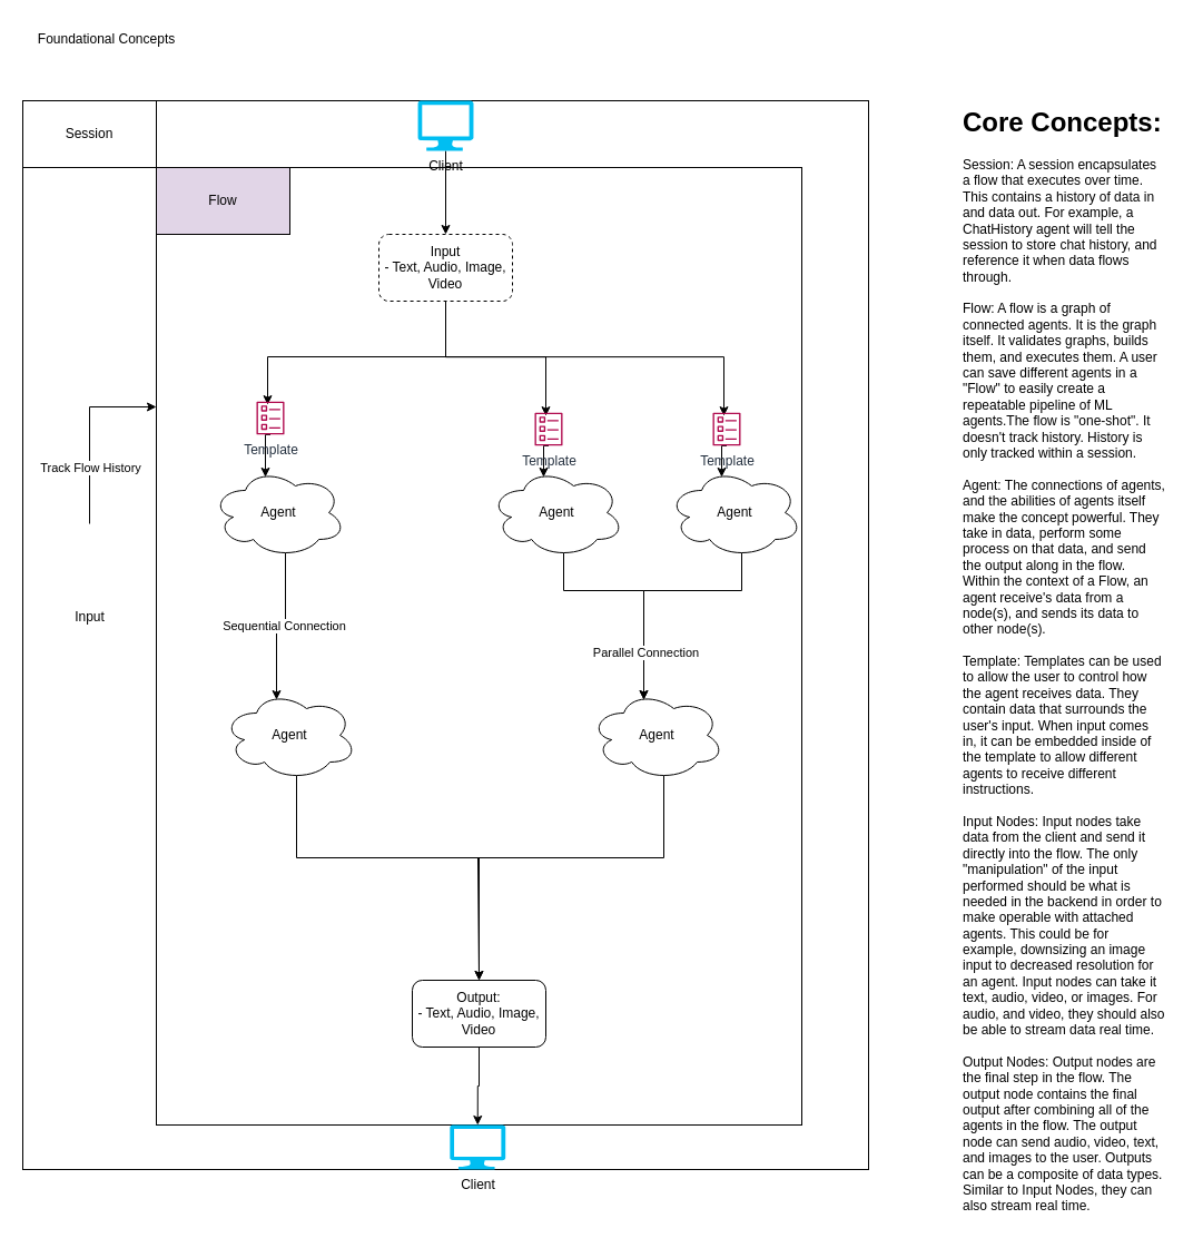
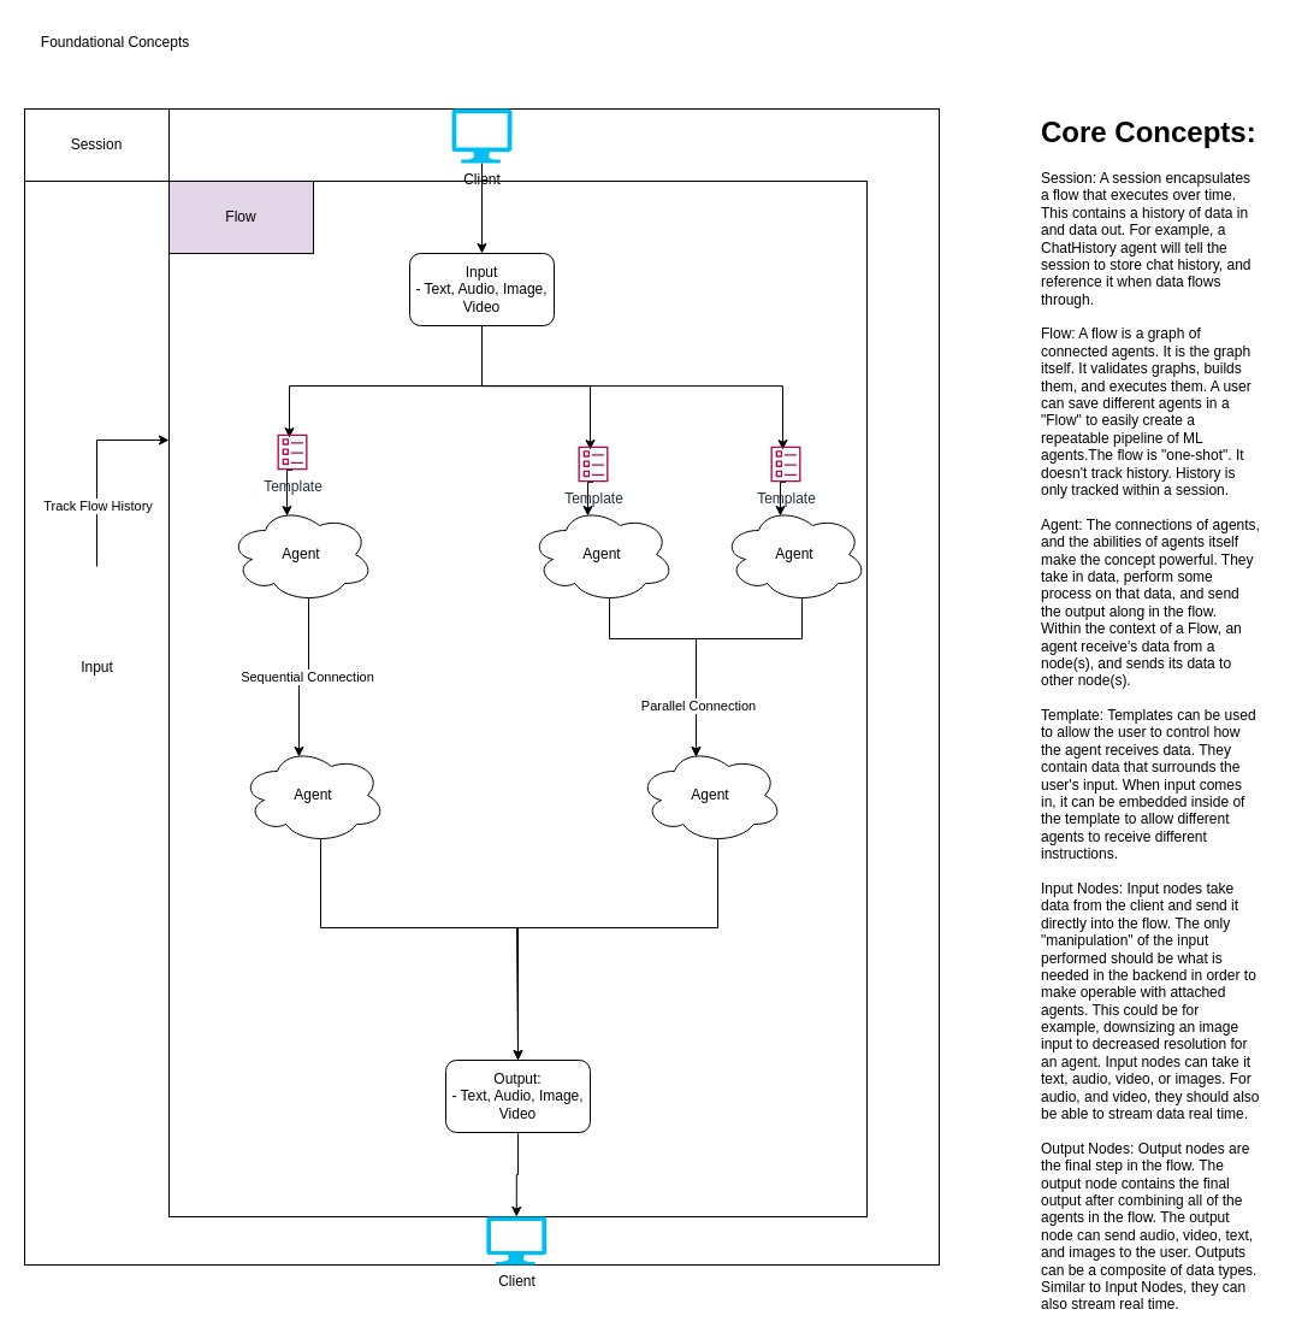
  <mxCell id="0" />
  <mxCell id="1" parent="0" />
  <mxCell id="2" value="Foundational Concepts" style="text;html=1;align=center;verticalAlign=middle;resizable=0;points=[];autosize=1;strokeColor=none;fillColor=none;" vertex="1" parent="1"><mxGeometry x="20" y="20" width="150" height="30" as="geometry" /></mxCell>
  <mxCell id="3" value="" style="rounded=0;whiteSpace=wrap;html=1;" vertex="1" parent="1"><mxGeometry x="20" y="90" width="760" height="960" as="geometry" /></mxCell>
  <mxCell id="4" value="Session" style="rounded=0;whiteSpace=wrap;html=1;" vertex="1" parent="1"><mxGeometry x="20" y="90" width="120" height="60" as="geometry" /></mxCell>
  <mxCell id="5" value="" style="rounded=0;whiteSpace=wrap;html=1;" vertex="1" parent="1"><mxGeometry x="140" y="150" width="580" height="860" as="geometry" /></mxCell>
  <mxCell id="6" value="Flow" style="rounded=0;whiteSpace=wrap;html=1;fillColor=#e1d5e7;" vertex="1" parent="1"><mxGeometry x="140" y="150" width="120" height="60" as="geometry" /></mxCell>
  <mxCell id="7" style="edgeStyle=orthogonalEdgeStyle;rounded=0;orthogonalLoop=1;jettySize=auto;html=1;exitX=0.55;exitY=0.95;exitDx=0;exitDy=0;exitPerimeter=0;entryX=0.4;entryY=0.1;entryDx=0;entryDy=0;entryPerimeter=0;" edge="1" parent="1" source="9" target="21"><mxGeometry relative="1" as="geometry" /></mxCell>
  <mxCell id="8" value="Sequential Connection" style="edgeLabel;html=1;align=center;verticalAlign=middle;resizable=0;points=[];" vertex="1" connectable="0" parent="7"><mxGeometry x="-0.057" y="1" relative="1" as="geometry"><mxPoint as="offset" /></mxGeometry></mxCell>
  <mxCell id="9" value="Agent" style="ellipse;shape=cloud;whiteSpace=wrap;html=1;" vertex="1" parent="1"><mxGeometry x="190" y="420" width="120" height="80" as="geometry" /></mxCell>
  <mxCell id="10" style="edgeStyle=orthogonalEdgeStyle;rounded=0;orthogonalLoop=1;jettySize=auto;html=1;exitX=0.55;exitY=0.95;exitDx=0;exitDy=0;exitPerimeter=0;entryX=0.4;entryY=0.1;entryDx=0;entryDy=0;entryPerimeter=0;" edge="1" parent="1" source="11" target="23"><mxGeometry relative="1" as="geometry"><Array as="points"><mxPoint x="666" y="530" /><mxPoint x="578" y="530" /></Array></mxGeometry></mxCell>
  <mxCell id="11" value="Agent" style="ellipse;shape=cloud;whiteSpace=wrap;html=1;" vertex="1" parent="1"><mxGeometry x="600" y="420" width="120" height="80" as="geometry" /></mxCell>
  <mxCell id="12" style="edgeStyle=orthogonalEdgeStyle;rounded=0;orthogonalLoop=1;jettySize=auto;html=1;exitX=0.55;exitY=0.95;exitDx=0;exitDy=0;exitPerimeter=0;entryX=0.4;entryY=0.1;entryDx=0;entryDy=0;entryPerimeter=0;" edge="1" parent="1" source="14" target="23"><mxGeometry relative="1" as="geometry"><Array as="points"><mxPoint x="506" y="530" /><mxPoint x="578" y="530" /></Array></mxGeometry></mxCell>
  <mxCell id="13" value="Parallel Connection" style="edgeLabel;html=1;align=center;verticalAlign=middle;resizable=0;points=[];" vertex="1" connectable="0" parent="12"><mxGeometry x="0.578" y="1" relative="1" as="geometry"><mxPoint as="offset" /></mxGeometry></mxCell>
  <mxCell id="14" value="Agent" style="ellipse;shape=cloud;whiteSpace=wrap;html=1;" vertex="1" parent="1"><mxGeometry x="440" y="420" width="120" height="80" as="geometry" /></mxCell>
  <mxCell id="15" style="edgeStyle=orthogonalEdgeStyle;rounded=0;orthogonalLoop=1;jettySize=auto;html=1;exitX=0.5;exitY=1;exitDx=0;exitDy=0;entryX=0.4;entryY=0.1;entryDx=0;entryDy=0;entryPerimeter=0;" edge="1" parent="1" source="34" target="9"><mxGeometry relative="1" as="geometry" /></mxCell>
  <mxCell id="16" style="edgeStyle=orthogonalEdgeStyle;rounded=0;orthogonalLoop=1;jettySize=auto;html=1;exitX=0.5;exitY=1;exitDx=0;exitDy=0;entryX=0.4;entryY=0.1;entryDx=0;entryDy=0;entryPerimeter=0;" edge="1" parent="1" source="36" target="14"><mxGeometry relative="1" as="geometry" /></mxCell>
  <mxCell id="17" style="edgeStyle=orthogonalEdgeStyle;rounded=0;orthogonalLoop=1;jettySize=auto;html=1;exitX=0.5;exitY=1;exitDx=0;exitDy=0;entryX=0.4;entryY=0.1;entryDx=0;entryDy=0;entryPerimeter=0;" edge="1" parent="1" source="38" target="11"><mxGeometry relative="1" as="geometry" /></mxCell>
- <mxCell id="18" value="Input&lt;br&gt;- Text, Audio, Image, Video" style="rounded=1;whiteSpace=wrap;html=1;dashed=1;" vertex="1" parent="1"><mxGeometry x="340" y="210" width="120" height="60" as="geometry" /></mxCell>
+ <mxCell id="18" value="Input&lt;br&gt;- Text, Audio, Image, Video" style="rounded=1;whiteSpace=wrap;html=1;" vertex="1" parent="1"><mxGeometry x="340" y="210" width="120" height="60" as="geometry" /></mxCell>
  <mxCell id="19" style="edgeStyle=orthogonalEdgeStyle;rounded=0;orthogonalLoop=1;jettySize=auto;html=1;exitX=0.5;exitY=1;exitDx=0;exitDy=0;" edge="1" parent="1" source="18" target="18"><mxGeometry relative="1" as="geometry" /></mxCell>
  <mxCell id="20" style="edgeStyle=orthogonalEdgeStyle;rounded=0;orthogonalLoop=1;jettySize=auto;html=1;exitX=0.55;exitY=0.95;exitDx=0;exitDy=0;exitPerimeter=0;entryX=0.5;entryY=0;entryDx=0;entryDy=0;" edge="1" parent="1" source="21" target="25"><mxGeometry relative="1" as="geometry"><Array as="points"><mxPoint x="266" y="770" /><mxPoint x="430" y="770" /></Array></mxGeometry></mxCell>
  <mxCell id="21" value="Agent" style="ellipse;shape=cloud;whiteSpace=wrap;html=1;" vertex="1" parent="1"><mxGeometry x="200" y="620" width="120" height="80" as="geometry" /></mxCell>
  <mxCell id="22" style="edgeStyle=orthogonalEdgeStyle;rounded=0;orthogonalLoop=1;jettySize=auto;html=1;exitX=0.55;exitY=0.95;exitDx=0;exitDy=0;exitPerimeter=0;entryX=0.5;entryY=0;entryDx=0;entryDy=0;" edge="1" parent="1" source="23" target="25"><mxGeometry relative="1" as="geometry"><Array as="points"><mxPoint x="596" y="770" /><mxPoint x="429" y="770" /></Array></mxGeometry></mxCell>
  <mxCell id="23" value="Agent" style="ellipse;shape=cloud;whiteSpace=wrap;html=1;" vertex="1" parent="1"><mxGeometry x="530" y="620" width="120" height="80" as="geometry" /></mxCell>
  <mxCell id="24" style="edgeStyle=orthogonalEdgeStyle;rounded=0;orthogonalLoop=1;jettySize=auto;html=1;exitX=0.5;exitY=1;exitDx=0;exitDy=0;entryX=0.5;entryY=0;entryDx=0;entryDy=0;entryPerimeter=0;" edge="1" parent="1" source="25" target="26"><mxGeometry relative="1" as="geometry" /></mxCell>
  <mxCell id="25" value="Output:&lt;br&gt;- Text, Audio, Image, Video" style="rounded=1;whiteSpace=wrap;html=1;" vertex="1" parent="1"><mxGeometry x="370" y="880" width="120" height="60" as="geometry" /></mxCell>
  <mxCell id="26" value="Client" style="verticalLabelPosition=bottom;html=1;verticalAlign=top;align=center;strokeColor=none;fillColor=#00BEF2;shape=mxgraph.azure.computer;pointerEvents=1;" vertex="1" parent="1"><mxGeometry x="403.75" y="1010" width="50" height="40" as="geometry" /></mxCell>
  <mxCell id="27" style="edgeStyle=orthogonalEdgeStyle;rounded=0;orthogonalLoop=1;jettySize=auto;html=1;exitX=0.5;exitY=1;exitDx=0;exitDy=0;exitPerimeter=0;entryX=0.5;entryY=0;entryDx=0;entryDy=0;" edge="1" parent="1" source="28" target="18"><mxGeometry relative="1" as="geometry" /></mxCell>
  <mxCell id="28" value="Client" style="verticalLabelPosition=bottom;html=1;verticalAlign=top;align=center;strokeColor=none;fillColor=#00BEF2;shape=mxgraph.azure.computer;pointerEvents=1;" vertex="1" parent="1"><mxGeometry x="375" y="90" width="50" height="45" as="geometry" /></mxCell>
  <mxCell id="29" style="edgeStyle=orthogonalEdgeStyle;rounded=0;orthogonalLoop=1;jettySize=auto;html=1;exitX=0.5;exitY=0;exitDx=0;exitDy=0;entryX=0;entryY=0.25;entryDx=0;entryDy=0;" edge="1" parent="1" source="31" target="5"><mxGeometry relative="1" as="geometry"><Array as="points"><mxPoint x="80" y="365" /></Array></mxGeometry></mxCell>
  <mxCell id="30" value="Track Flow History" style="edgeLabel;html=1;align=center;verticalAlign=middle;resizable=0;points=[];" vertex="1" connectable="0" parent="29"><mxGeometry x="-0.382" relative="1" as="geometry"><mxPoint as="offset" /></mxGeometry></mxCell>
  <mxCell id="31" value="Input" style="shape=image;html=1;verticalAlign=top;verticalLabelPosition=bottom;labelBackgroundColor=#ffffff;imageAspect=0;aspect=fixed;image=https://cdn1.iconfinder.com/data/icons/unicons-line-vol-4/24/history-128.png" vertex="1" parent="1"><mxGeometry x="45" y="470" width="70" height="70" as="geometry" /></mxCell>
  <mxCell id="32" value="&lt;h1&gt;Core Concepts:&lt;/h1&gt;&lt;div&gt;Session: A session encapsulates a flow that executes over time. This contains a history of data in and data out. For example, a ChatHistory agent will tell the session to store chat history, and reference it when data flows through.&lt;/div&gt;&lt;div&gt;&lt;br&gt;&lt;/div&gt;&lt;div&gt;Flow: A flow is a graph of connected agents. It is the graph itself. It validates graphs, builds them, and executes them. A user can save different agents in a &quot;Flow&quot; to easily create a repeatable pipeline of ML agents.The flow is &quot;one-shot&quot;. It doesn't track history. History is only tracked within a session.&lt;/div&gt;&lt;div&gt;&lt;br&gt;&lt;/div&gt;&lt;div&gt;Agent: The connections of agents, and the abilities of agents itself make the concept powerful. They take in data, perform some process on that data, and send the output along in the flow. Within the context of a Flow, an agent receive's data from a node(s), and sends its data to other node(s).&lt;/div&gt;&lt;div&gt;&lt;br&gt;&lt;/div&gt;&lt;div&gt;Template: Templates can be used to allow the user to control how the agent receives data. They contain data that surrounds the user's input. When input comes in, it can be embedded inside of the template to allow different agents to receive different instructions.&lt;/div&gt;&lt;div&gt;&lt;br&gt;&lt;/div&gt;&lt;div&gt;Input Nodes: Input nodes take data from the client and send it directly into the flow. The only &quot;manipulation&quot; of the input performed should be what is needed in the backend in order to make operable with attached agents. This could be for example, downsizing an image input to decreased resolution for an agent. Input nodes can take it text, audio, video, or images. For audio, and video, they should also be able to stream data real time.&lt;/div&gt;&lt;div&gt;&lt;br&gt;&lt;/div&gt;&lt;div&gt;Output Nodes: Output nodes are the final step in the flow. The output node contains the final output after combining all of the agents in the flow. The output node can send audio, video, text, and images to the user. Outputs can be a composite of data types. Similar to Input Nodes, they can also stream real time.&lt;/div&gt;" style="text;html=1;strokeColor=none;fillColor=none;spacing=5;spacingTop=-20;whiteSpace=wrap;overflow=hidden;rounded=0;" vertex="1" parent="1"><mxGeometry x="860" y="90" width="190" height="1000" as="geometry" /></mxCell>
  <mxCell id="33" value="" style="edgeStyle=orthogonalEdgeStyle;rounded=0;orthogonalLoop=1;jettySize=auto;html=1;exitX=0.5;exitY=1;exitDx=0;exitDy=0;entryX=0.4;entryY=0.1;entryDx=0;entryDy=0;entryPerimeter=0;" edge="1" parent="1" source="18" target="34"><mxGeometry relative="1" as="geometry"><mxPoint x="400" y="270" as="sourcePoint" /><mxPoint x="238" y="428" as="targetPoint" /><Array as="points"><mxPoint x="400" y="320" /><mxPoint x="240" y="320" /></Array></mxGeometry></mxCell>
  <mxCell id="34" value="Template" style="sketch=0;outlineConnect=0;fontColor=#232F3E;gradientColor=none;fillColor=#B0084D;strokeColor=none;dashed=0;verticalLabelPosition=bottom;verticalAlign=top;align=center;html=1;fontSize=12;fontStyle=0;aspect=fixed;pointerEvents=1;shape=mxgraph.aws4.template;" vertex="1" parent="1"><mxGeometry x="230" y="360" width="25" height="30" as="geometry" /></mxCell>
  <mxCell id="35" value="" style="edgeStyle=orthogonalEdgeStyle;rounded=0;orthogonalLoop=1;jettySize=auto;html=1;exitX=0.5;exitY=1;exitDx=0;exitDy=0;entryX=0.4;entryY=0.1;entryDx=0;entryDy=0;entryPerimeter=0;" edge="1" parent="1" source="18" target="36"><mxGeometry relative="1" as="geometry"><mxPoint x="400" y="270" as="sourcePoint" /><mxPoint x="488" y="428" as="targetPoint" /></mxGeometry></mxCell>
  <mxCell id="36" value="Template" style="sketch=0;outlineConnect=0;fontColor=#232F3E;gradientColor=none;fillColor=#B0084D;strokeColor=none;dashed=0;verticalLabelPosition=bottom;verticalAlign=top;align=center;html=1;fontSize=12;fontStyle=0;aspect=fixed;pointerEvents=1;shape=mxgraph.aws4.template;" vertex="1" parent="1"><mxGeometry x="480" y="370" width="25" height="30" as="geometry" /></mxCell>
  <mxCell id="37" value="" style="edgeStyle=orthogonalEdgeStyle;rounded=0;orthogonalLoop=1;jettySize=auto;html=1;exitX=0.5;exitY=1;exitDx=0;exitDy=0;entryX=0.4;entryY=0.1;entryDx=0;entryDy=0;entryPerimeter=0;" edge="1" parent="1" source="18" target="38"><mxGeometry relative="1" as="geometry"><mxPoint x="400" y="270" as="sourcePoint" /><mxPoint x="648" y="428" as="targetPoint" /></mxGeometry></mxCell>
  <mxCell id="38" value="Template" style="sketch=0;outlineConnect=0;fontColor=#232F3E;gradientColor=none;fillColor=#B0084D;strokeColor=none;dashed=0;verticalLabelPosition=bottom;verticalAlign=top;align=center;html=1;fontSize=12;fontStyle=0;aspect=fixed;pointerEvents=1;shape=mxgraph.aws4.template;" vertex="1" parent="1"><mxGeometry x="640" y="370" width="25" height="30" as="geometry" /></mxCell>
